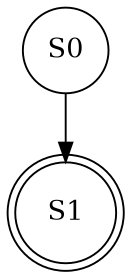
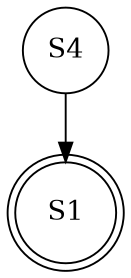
  digraph {
    rankdir=TB
-   n1 [label=S0 shape=circle]
+   n1 [label=S4 shape=circle]
    n2 [label=S1 shape=doublecircle]
    n1 -> n2
  }
